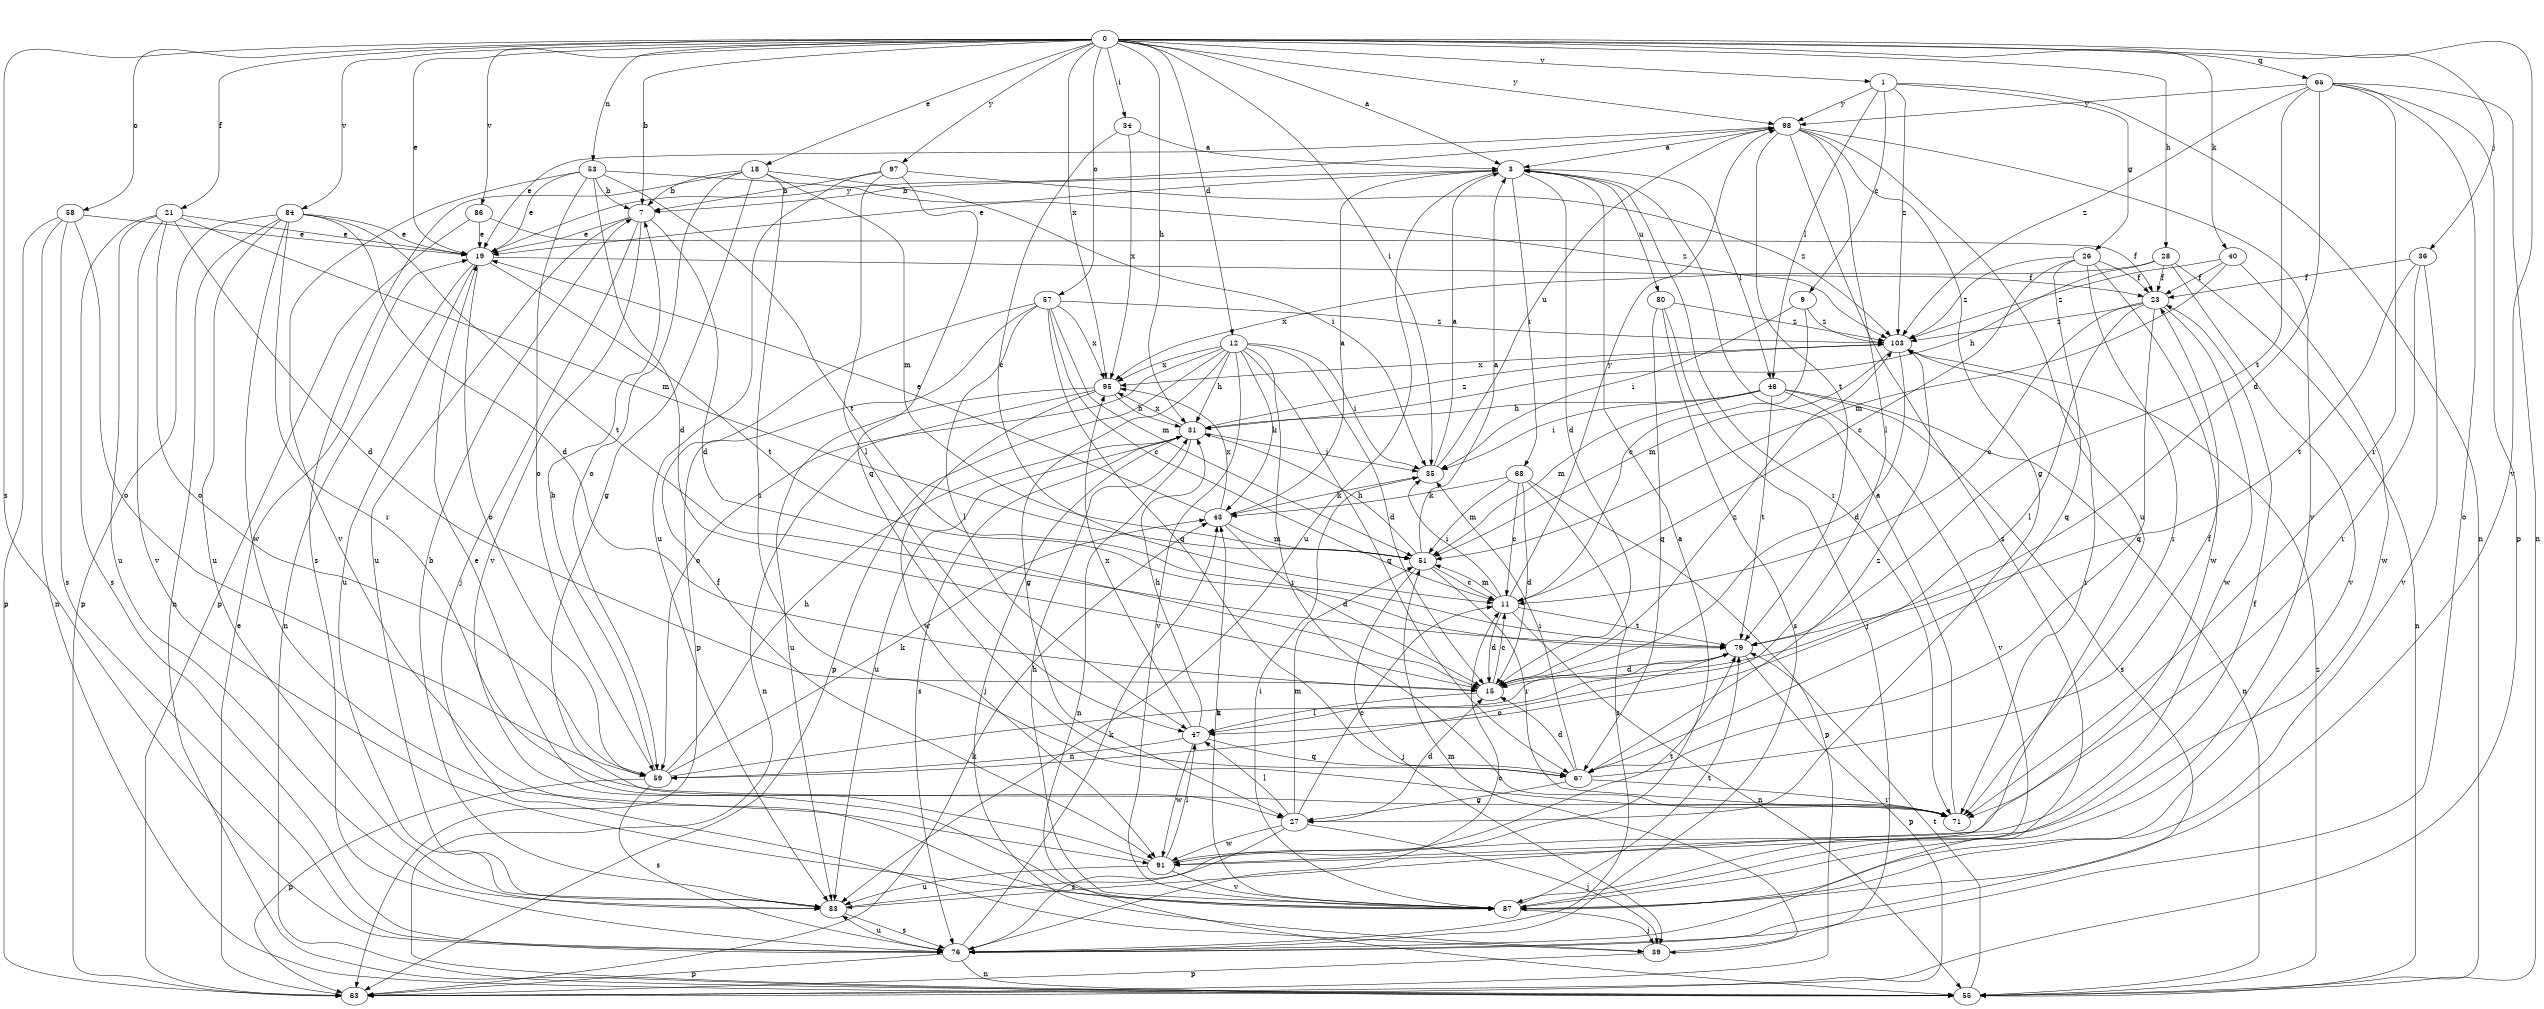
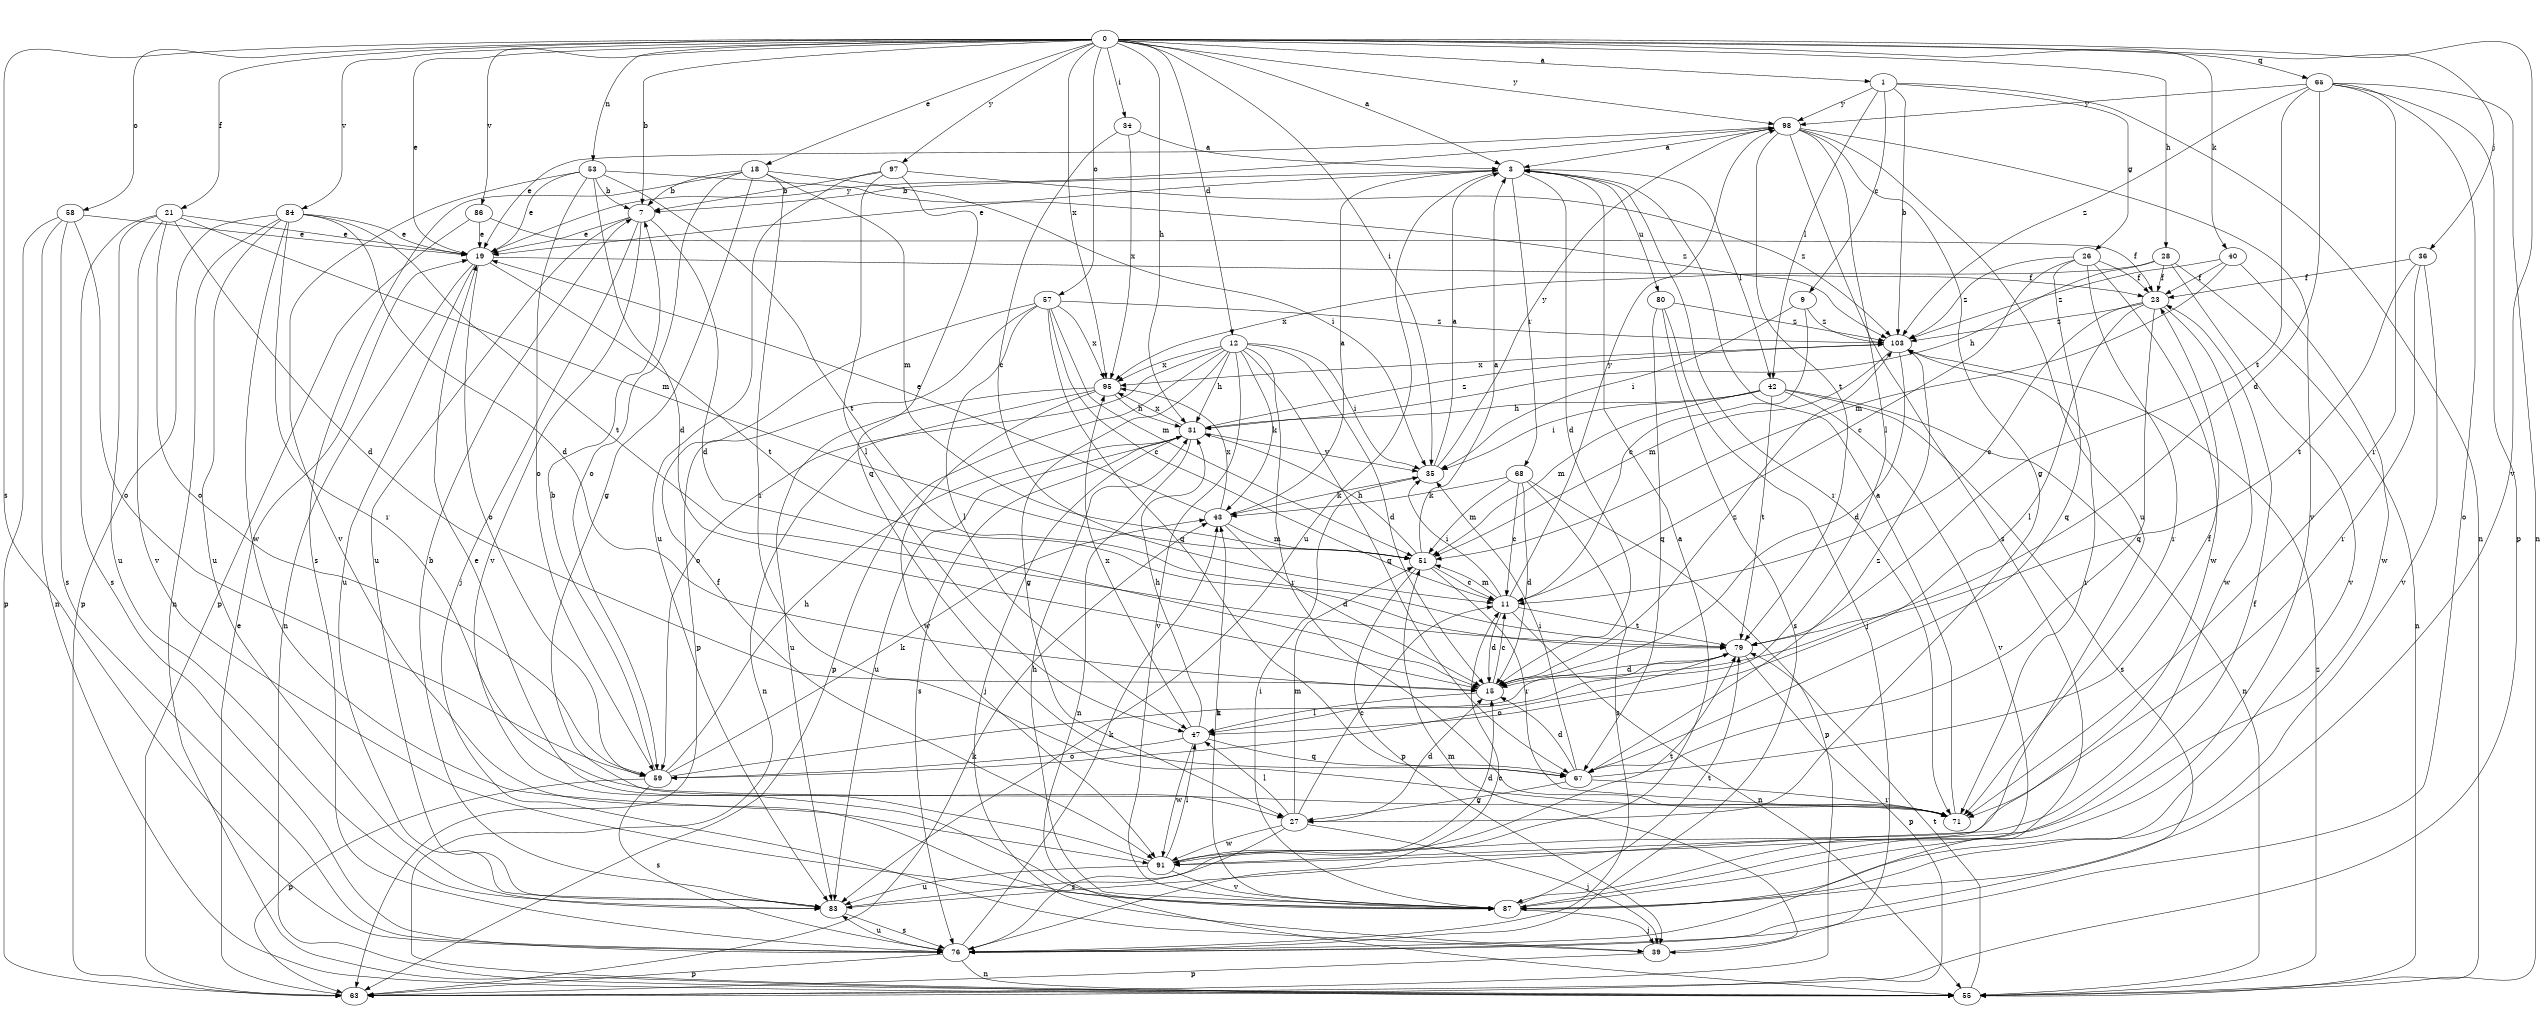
  strict digraph {
    0
    1
    3
    7
    12
    18
    19
    21
    28
    31
    34
    35
    36
    40
    53
    57
    58
    65
    76
    84
    86
    87
    95
    97
    98
    9
    26
-   46
+   46 [label=42]
    55
    103
    15
    68
    71
    80
    83
    39
    27
    43
    59
    63
    67
    51
    79
    23
    11
    91
    47
-   0 -> 1 [label=v]
+   0 -> 1 [label=a]
    0 -> 3 [label=a]
    0 -> 7 [label=b]
    0 -> 12 [label=d]
    0 -> 18 [label=e]
    0 -> 19 [label=e]
    0 -> 21 [label=f]
    0 -> 28 [label=h]
    0 -> 31 [label=h]
    0 -> 34 [label=i]
    0 -> 35 [label=i]
    0 -> 36 [label=j]
    0 -> 40 [label=k]
    0 -> 53 [label=n]
    0 -> 57 [label=o]
    0 -> 58 [label=o]
    0 -> 65 [label=q]
    0 -> 76 [label=s]
    0 -> 84 [label=v]
    0 -> 86 [label=v]
    0 -> 87 [label=v]
    0 -> 95 [label=x]
    0 -> 97 [label=y]
    0 -> 98 [label=y]
    1 -> 98 [label=y]
    1 -> 9 [label=c]
    1 -> 26 [label=g]
    1 -> 46 [label=l]
    1 -> 55 [label=n]
-   1 -> 103 [label=z]
+   1 -> 103 [label=b]
    3 -> 7 [label=b]
    3 -> 19 [label=e]
    3 -> 46 [label=l]
    3 -> 15 [label=d]
    3 -> 68 [label=r]
    3 -> 71 [label=r]
    3 -> 80 [label=u]
    3 -> 83 [label=u]
    7 -> 19 [label=e]
    7 -> 87 [label=v]
    7 -> 15 [label=d]
    7 -> 83 [label=u]
    7 -> 39 [label=j]
    12 -> 31 [label=h]
    12 -> 35 [label=i]
    12 -> 87 [label=v]
    12 -> 95 [label=x]
    12 -> 15 [label=d]
    12 -> 71 [label=r]
    12 -> 27 [label=g]
    12 -> 43 [label=k]
    12 -> 59 [label=o]
    12 -> 63 [label=p]
    12 -> 67 [label=q]
    18 -> 7 [label=b]
    18 -> 35 [label=i]
    18 -> 76 [label=s]
    18 -> 71 [label=r]
    18 -> 27 [label=g]
    18 -> 59 [label=o]
    18 -> 51 [label=m]
    19 -> 98 [label=y]
    19 -> 55 [label=n]
    19 -> 83 [label=u]
    19 -> 59 [label=o]
    19 -> 79 [label=t]
    19 -> 23 [label=f]
    21 -> 19 [label=e]
    21 -> 76 [label=s]
    21 -> 87 [label=v]
    21 -> 15 [label=d]
    21 -> 83 [label=u]
    21 -> 59 [label=o]
    21 -> 51 [label=m]
    28 -> 31 [label=h]
    28 -> 87 [label=v]
    28 -> 95 [label=x]
    28 -> 55 [label=n]
    28 -> 23 [label=f]
-   31 -> 35 [label=i]
+   31 -> 35 [label=v]
    31 -> 76 [label=s]
    31 -> 95 [label=x]
    31 -> 55 [label=n]
    31 -> 103 [label=z]
    31 -> 83 [label=u]
    31 -> 39 [label=j]
    34 -> 3 [label=a]
    34 -> 95 [label=x]
    34 -> 11 [label=c]
    35 -> 3 [label=a]
-   35 -> 98 [label=u]
+   35 -> 98 [label=y]
    35 -> 43 [label=k]
    36 -> 87 [label=v]
    36 -> 71 [label=r]
    36 -> 79 [label=t]
    36 -> 23 [label=f]
    40 -> 103 [label=z]
    40 -> 51 [label=m]
    40 -> 23 [label=f]
    40 -> 91 [label=w]
    53 -> 7 [label=b]
    53 -> 19 [label=e]
    53 -> 87 [label=v]
    53 -> 103 [label=z]
    53 -> 15 [label=d]
    53 -> 59 [label=o]
    53 -> 79 [label=t]
    57 -> 95 [label=x]
    57 -> 103 [label=z]
    57 -> 63 [label=p]
    57 -> 67 [label=q]
    57 -> 51 [label=m]
    57 -> 11 [label=c]
    57 -> 91 [label=f]
    57 -> 47 [label=l]
    58 -> 19 [label=e]
    58 -> 76 [label=s]
    58 -> 55 [label=n]
    58 -> 59 [label=o]
    58 -> 63 [label=p]
    65 -> 76 [label=o]
    65 -> 98 [label=y]
    65 -> 55 [label=n]
    65 -> 103 [label=z]
    65 -> 15 [label=d]
    65 -> 71 [label=r]
    65 -> 63 [label=p]
    65 -> 79 [label=t]
    76 -> 55 [label=n]
    76 -> 83 [label=u]
    76 -> 43 [label=k]
    76 -> 63 [label=p]
    76 -> 11 [label=c]
    84 -> 19 [label=e]
    84 -> 55 [label=n]
    84 -> 15 [label=d]
    84 -> 71 [label=r]
    84 -> 83 [label=u]
    84 -> 63 [label=p]
    84 -> 79 [label=t]
    84 -> 91 [label=w]
    86 -> 19 [label=e]
    86 -> 63 [label=p]
    86 -> 23 [label=f]
    87 -> 31 [label=h]
    87 -> 35 [label=i]
    87 -> 39 [label=j]
    87 -> 43 [label=k]
    87 -> 79 [label=t]
    87 -> 23 [label=f]
    95 -> 31 [label=h]
    95 -> 55 [label=n]
    95 -> 83 [label=u]
    95 -> 91 [label=w]
    97 -> 7 [label=b]
    97 -> 103 [label=z]
    97 -> 83 [label=u]
    97 -> 67 [label=q]
    97 -> 47 [label=l]
    98 -> 3 [label=a]
    98 -> 19 [label=e]
    98 -> 76 [label=s]
    98 -> 87 [label=v]
    98 -> 83 [label=u]
    98 -> 27 [label=g]
    98 -> 79 [label=t]
    98 -> 47 [label=l]
    9 -> 35 [label=i]
    9 -> 103 [label=z]
    9 -> 11 [label=c]
    26 -> 103 [label=z]
    26 -> 71 [label=r]
    26 -> 67 [label=q]
    26 -> 23 [label=f]
    26 -> 11 [label=c]
    26 -> 91 [label=w]
    46 -> 31 [label=h]
    46 -> 35 [label=i]
    46 -> 76 [label=s]
    46 -> 87 [label=v]
    46 -> 55 [label=n]
    46 -> 51 [label=m]
    46 -> 79 [label=t]
    55 -> 103 [label=z]
    55 -> 79 [label=t]
    103 -> 95 [label=x]
    103 -> 15 [label=d]
    103 -> 71 [label=r]
    103 -> 51 [label=m]
    15 -> 103 [label=z]
    15 -> 11 [label=c]
    15 -> 47 [label=l]
    68 -> 76 [label=s]
    68 -> 15 [label=d]
    68 -> 43 [label=k]
    68 -> 63 [label=p]
    68 -> 51 [label=m]
    68 -> 11 [label=c]
    71 -> 3 [label=a]
    80 -> 76 [label=s]
    80 -> 103 [label=z]
    80 -> 39 [label=j]
    80 -> 67 [label=q]
    83 -> 3 [label=a]
    83 -> 7 [label=b]
    83 -> 76 [label=s]
    39 -> 63 [label=p]
    39 -> 51 [label=m]
    27 -> 76 [label=s]
    27 -> 15 [label=d]
    27 -> 39 [label=j]
    27 -> 51 [label=m]
    27 -> 11 [label=c]
    27 -> 91 [label=w]
    27 -> 47 [label=l]
    43 -> 3 [label=a]
    43 -> 19 [label=e]
    43 -> 95 [label=x]
    43 -> 15 [label=d]
    43 -> 51 [label=m]
    59 -> 7 [label=b]
    59 -> 31 [label=h]
    59 -> 76 [label=s]
    59 -> 43 [label=k]
    59 -> 63 [label=p]
    59 -> 79 [label=t]
    63 -> 19 [label=e]
    63 -> 43 [label=k]
    67 -> 35 [label=i]
    67 -> 103 [label=z]
    67 -> 15 [label=d]
    67 -> 71 [label=r]
    67 -> 27 [label=g]
    67 -> 23 [label=f]
    51 -> 3 [label=a]
    51 -> 31 [label=h]
    51 -> 71 [label=r]
-   51 -> 39 [label=j]
+   51 -> 39 [label=p]
    51 -> 11 [label=c]
    79 -> 15 [label=d]
    79 -> 59 [label=o]
    79 -> 63 [label=p]
    23 -> 103 [label=z]
    23 -> 67 [label=q]
    23 -> 11 [label=c]
    23 -> 91 [label=w]
    23 -> 47 [label=l]
    11 -> 35 [label=i]
    11 -> 98 [label=y]
    11 -> 55 [label=n]
    11 -> 15 [label=d]
    11 -> 51 [label=m]
    11 -> 79 [label=t]
    91 -> 19 [label=e]
    91 -> 87 [label=v]
+   91 -> 15 [label=d]
    91 -> 83 [label=u]
    91 -> 79 [label=t]
    91 -> 47 [label=l]
    47 -> 31 [label=h]
    47 -> 95 [label=x]
-   47 -> 59 [label=n]
+   47 -> 59 [label=o]
    47 -> 67 [label=q]
    47 -> 91 [label=w]
  }
